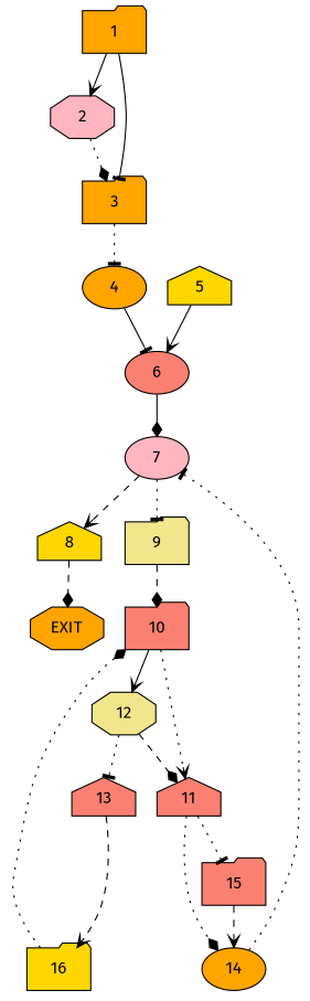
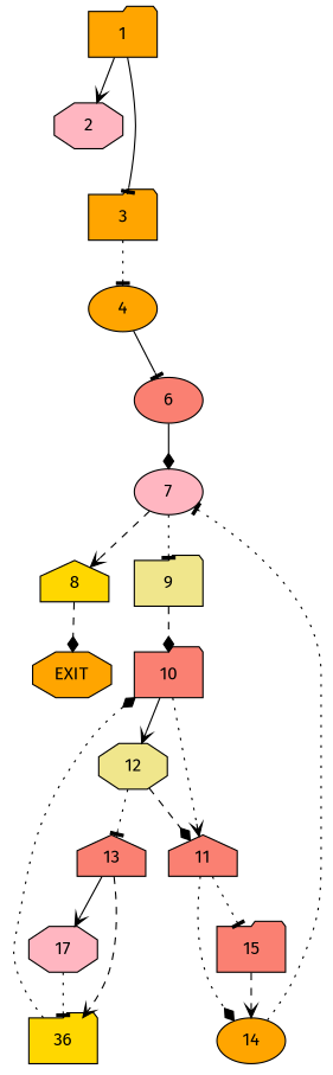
  digraph {
    fontname="Fira Sans"
    node [fillcolor=orange fontname="Fira Sans" shape=folder style=filled]
    edge [arrowhead=vee fontname="Fira Sans" style=dotted]
    1
    2 [fillcolor=lightpink shape=octagon]
    3
    n4 [label=EXIT shape=octagon]
    4 [shape=ellipse]
    6 [fillcolor=salmon shape=ellipse]
-   5 [fillcolor=gold shape=house]
    7 [fillcolor=lightpink shape=ellipse]
    8 [fillcolor=gold shape=house]
    9 [fillcolor=khaki]
    10 [fillcolor=salmon]
    11 [fillcolor=salmon shape=house]
    12 [fillcolor=khaki shape=octagon]
    14 [shape=ellipse]
    15 [fillcolor=salmon]
    13 [fillcolor=salmon shape=house]
-   16 [fillcolor=gold]
+   16 [fillcolor=gold label=36]
+   17 [fillcolor=lightpink shape=octagon]
    1 -> 2 [style=solid]
    1 -> 3 [arrowhead=tee style=solid]
-   2 -> 3 [arrowhead=diamond]
    3 -> 4 [arrowhead=tee]
    4 -> 6 [arrowhead=tee style=solid]
    6 -> 7 [arrowhead=diamond style=solid]
-   5 -> 6 [style=solid]
    7 -> 8 [style=dashed]
    7 -> 9 [arrowhead=tee]
    8 -> n4 [arrowhead=diamond style=dashed]
    9 -> 10 [arrowhead=diamond style=dashed]
    10 -> 11
    10 -> 12 [style=solid]
    11 -> 14 [arrowhead=diamond]
    11 -> 15 [arrowhead=tee]
    12 -> 11 [arrowhead=diamond style=dashed]
    12 -> 13 [arrowhead=tee]
    14 -> 7 [arrowhead=tee]
    15 -> 14 [style=dashed]
    13 -> 16 [style=dashed]
+   13 -> 17 [style=solid]
    16 -> 10 [arrowhead=diamond]
+   17 -> 16 [arrowhead=tee]
  }
